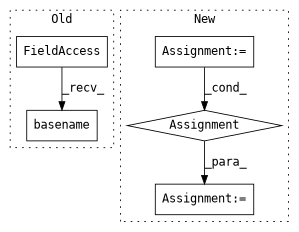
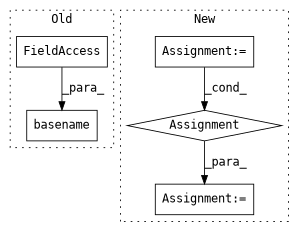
  digraph {
    fontname="DejaVu Sans Mono"
    node [a=7 fontname="DejaVu Sans Mono" l=62 s=2306 shape=box]
    edge [fontname="DejaVu Sans Mono"]
    n1 [a=32 l="9,1" label=basename s="2508,2520"]
    n2 [a=22 l=7 label=FieldAccess s=2500]
    n3 [a=113 label=Assignment shape=diamond]
    n4 [label="Assignment:="]
    n5 [l=10 label="Assignment:=" s=2205]
    subgraph cluster_1 {
      label=Old
      style=dotted
      n1
      n2
    }
    subgraph cluster_2 {
      label=New
      style=dotted
      n3
      n4
      n5
    }
-   n2 -> n1 [label=_recv_]
+   n2 -> n1 [label=_para_]
    n3 -> n5 [label=_para_]
    n4 -> n3 [label=_cond_]
  }
